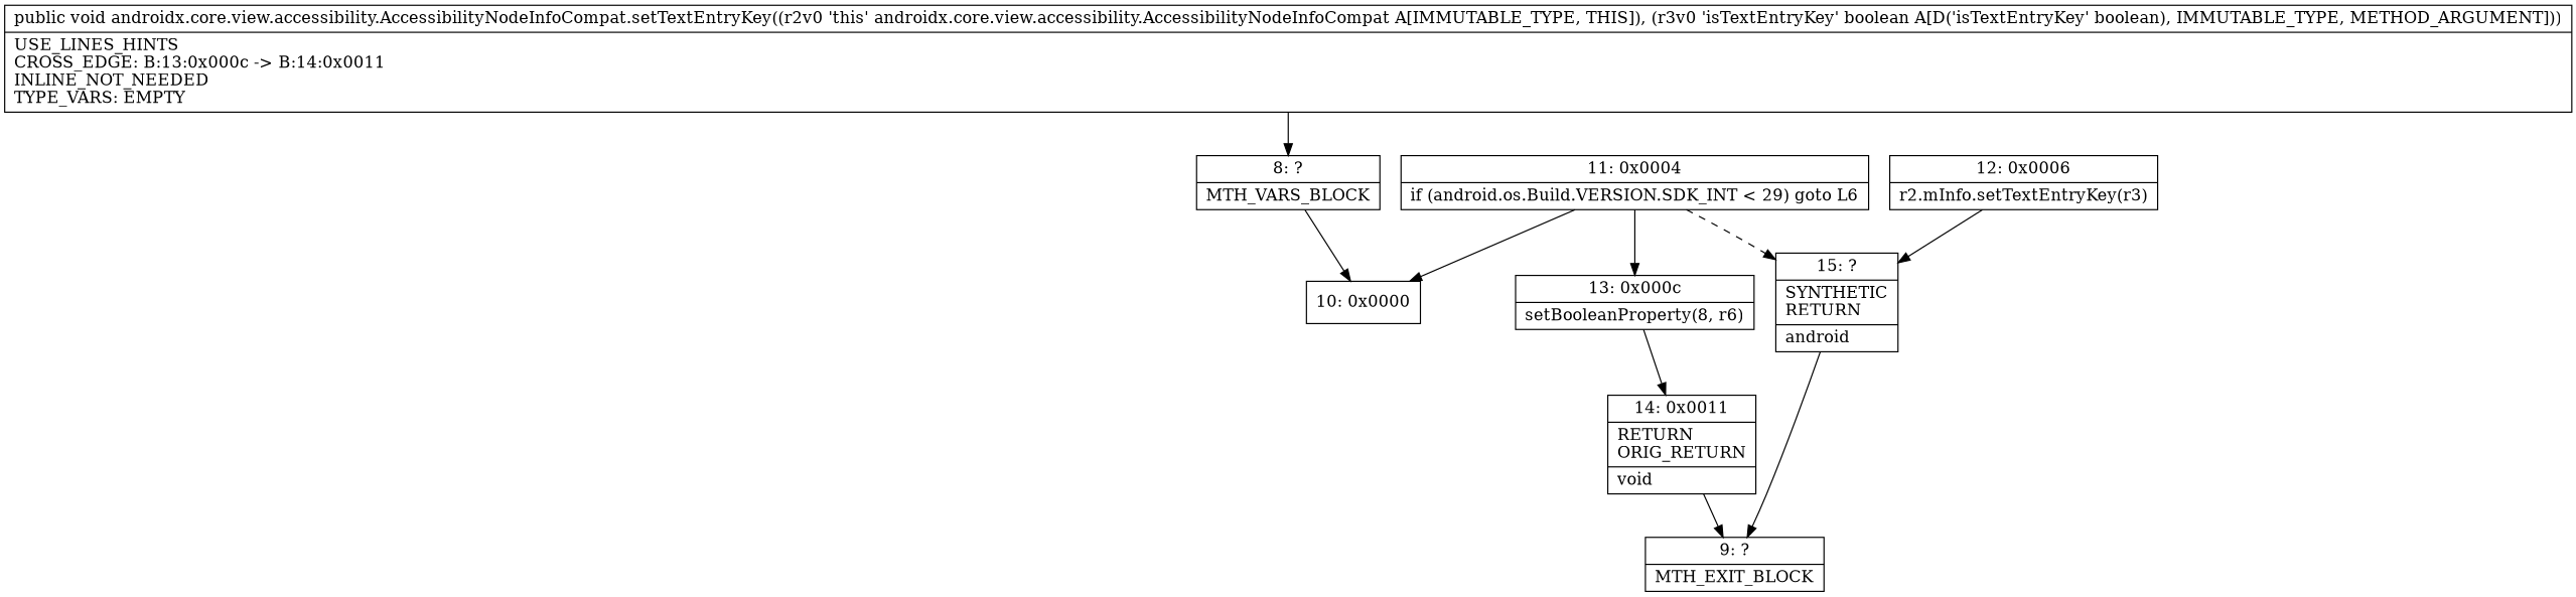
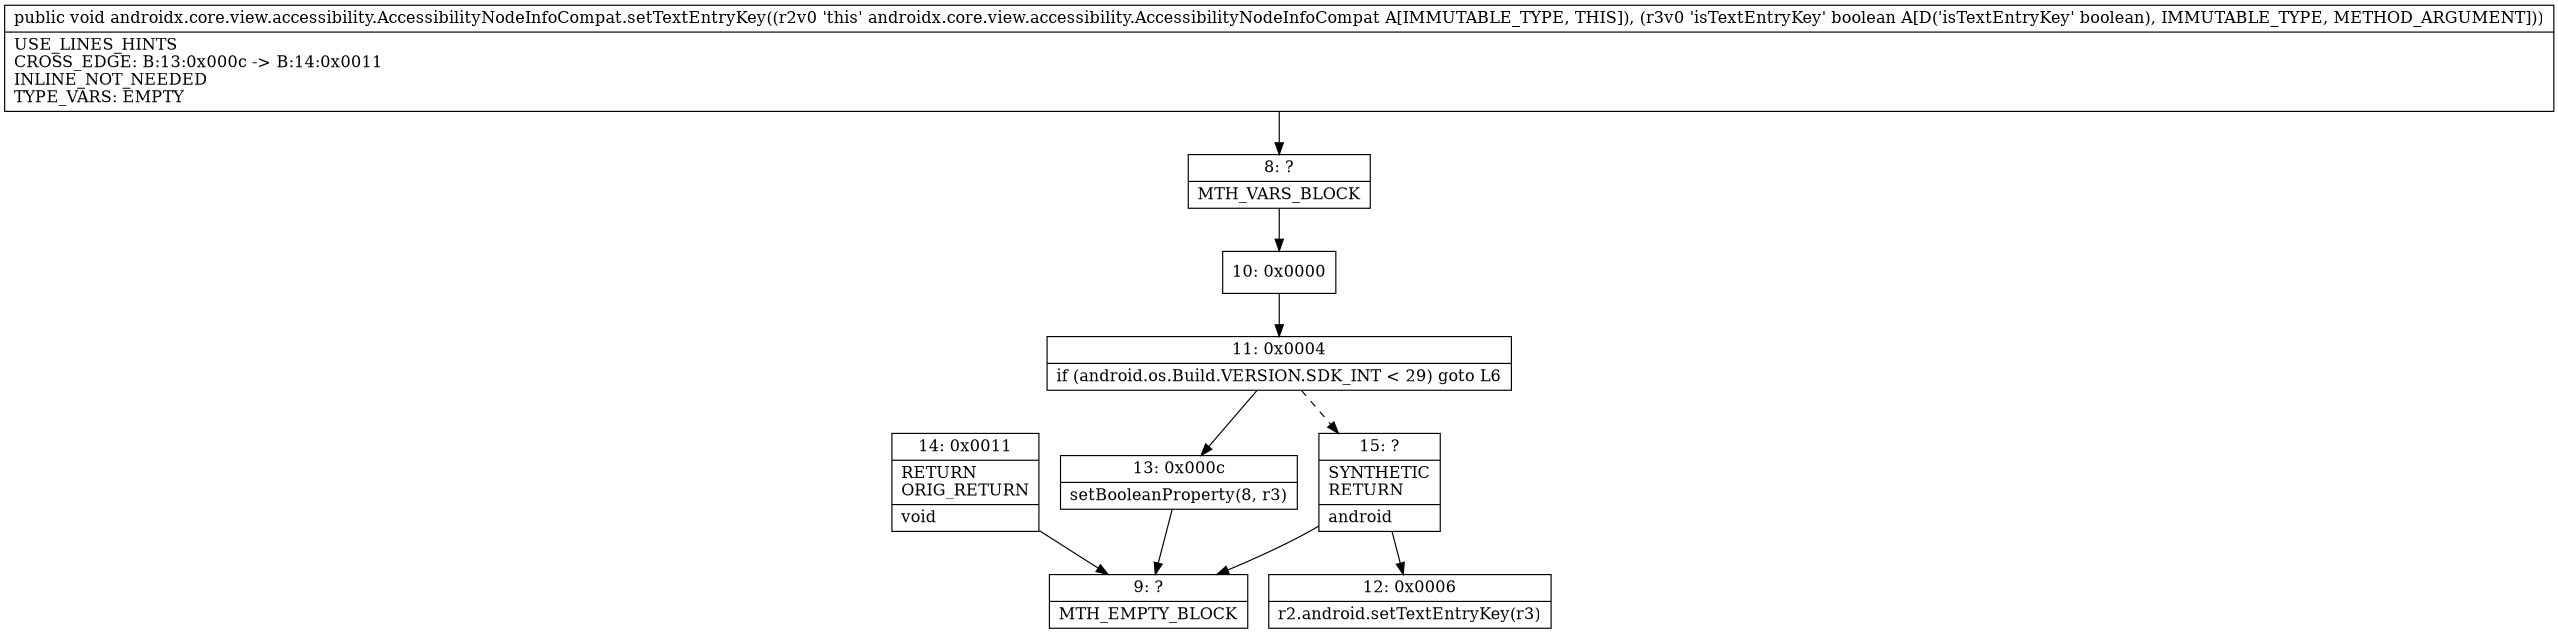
  digraph {
    node [shape=record]
    n1 [label="{8\:\ ?|MTH_VARS_BLOCK\l}"]
    n2 [label="{10\:\ 0x0000}"]
    n3 [label="{11\:\ 0x0004|if (android.os.Build.VERSION.SDK_INT \< 29) goto L6\l}"]
-   n4 [label="{13\:\ 0x000c|setBooleanProperty(8, r6)\l}"]
+   n4 [label="{13\:\ 0x000c|setBooleanProperty(8, r3)\l}"]
    n5 [label="{15\:\ ?|SYNTHETIC\lRETURN\l|android\l}"]
-   n6 [label="{12\:\ 0x0006|r2.mInfo.setTextEntryKey(r3)\l}"]
+   n6 [label="{12\:\ 0x0006|r2.android.setTextEntryKey(r3)\l}"]
    n7 [label="{14\:\ 0x0011|RETURN\lORIG_RETURN\l|void\l}"]
-   n8 [label="{9\:\ ?|MTH_EXIT_BLOCK\l}"]
+   n8 [label="{9\:\ ?|MTH_EMPTY_BLOCK\l}"]
    n9 [label="{public void androidx.core.view.accessibility.AccessibilityNodeInfoCompat.setTextEntryKey((r2v0 'this' androidx.core.view.accessibility.AccessibilityNodeInfoCompat A[IMMUTABLE_TYPE, THIS]), (r3v0 'isTextEntryKey' boolean A[D('isTextEntryKey' boolean), IMMUTABLE_TYPE, METHOD_ARGUMENT]))  | USE_LINES_HINTS\lCROSS_EDGE: B:13:0x000c \-\> B:14:0x0011\lINLINE_NOT_NEEDED\lTYPE_VARS: EMPTY\l}"]
    n1 -> n2
-   n3 -> n2
+   n2 -> n3
    n3 -> n4
    n3 -> n5 [style=dashed]
-   n4 -> n7
+   n4 -> n8
    n5 -> n8
-   n6 -> n5
+   n5 -> n6
    n7 -> n8
    n9 -> n1
  }
